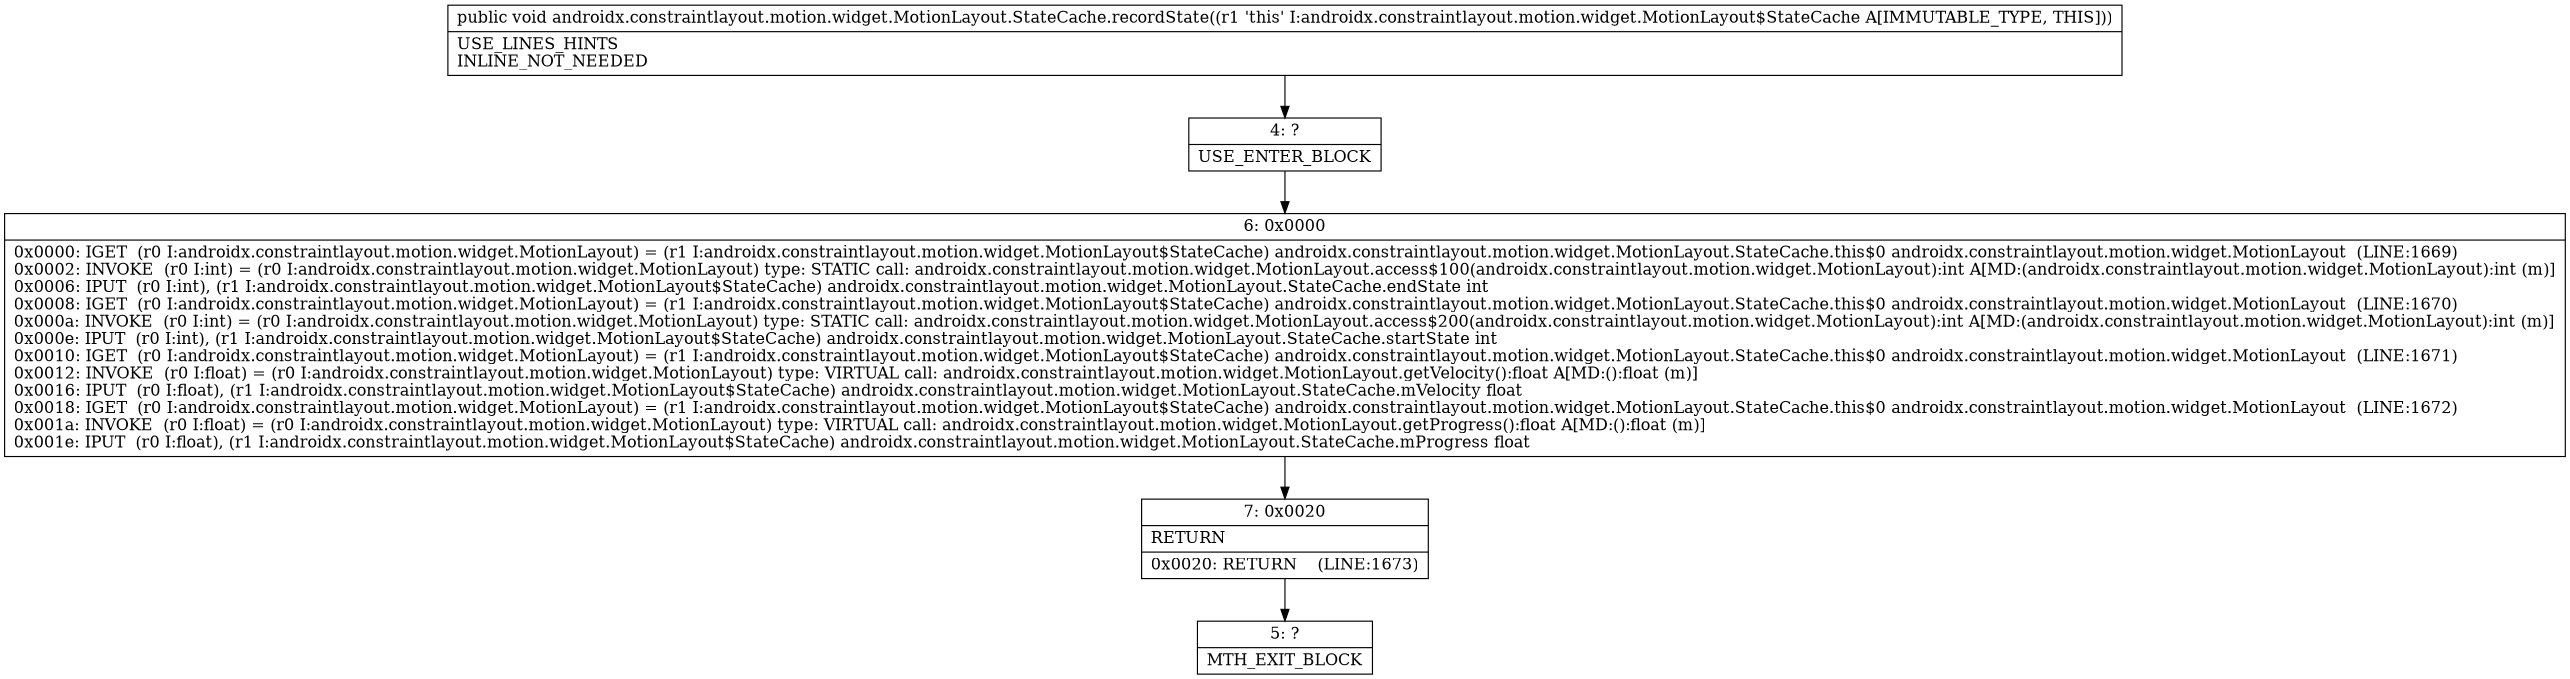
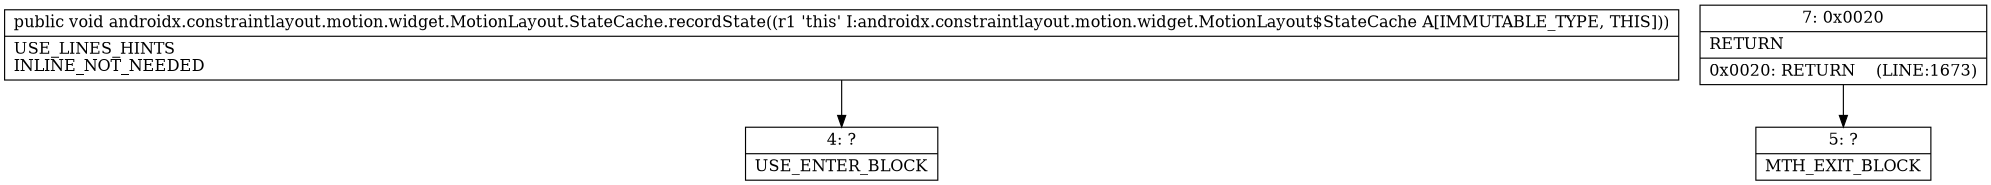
  digraph {
    node [shape=record]
    n1 [label="{4\:\ ?|USE_ENTER_BLOCK\l}"]
-   n2 [label="{6\:\ 0x0000|0x0000: IGET  (r0 I:androidx.constraintlayout.motion.widget.MotionLayout) = (r1 I:androidx.constraintlayout.motion.widget.MotionLayout$StateCache) androidx.constraintlayout.motion.widget.MotionLayout.StateCache.this$0 androidx.constraintlayout.motion.widget.MotionLayout  (LINE:1669)\l0x0002: INVOKE  (r0 I:int) = (r0 I:androidx.constraintlayout.motion.widget.MotionLayout) type: STATIC call: androidx.constraintlayout.motion.widget.MotionLayout.access$100(androidx.constraintlayout.motion.widget.MotionLayout):int A[MD:(androidx.constraintlayout.motion.widget.MotionLayout):int (m)]\l0x0006: IPUT  (r0 I:int), (r1 I:androidx.constraintlayout.motion.widget.MotionLayout$StateCache) androidx.constraintlayout.motion.widget.MotionLayout.StateCache.endState int \l0x0008: IGET  (r0 I:androidx.constraintlayout.motion.widget.MotionLayout) = (r1 I:androidx.constraintlayout.motion.widget.MotionLayout$StateCache) androidx.constraintlayout.motion.widget.MotionLayout.StateCache.this$0 androidx.constraintlayout.motion.widget.MotionLayout  (LINE:1670)\l0x000a: INVOKE  (r0 I:int) = (r0 I:androidx.constraintlayout.motion.widget.MotionLayout) type: STATIC call: androidx.constraintlayout.motion.widget.MotionLayout.access$200(androidx.constraintlayout.motion.widget.MotionLayout):int A[MD:(androidx.constraintlayout.motion.widget.MotionLayout):int (m)]\l0x000e: IPUT  (r0 I:int), (r1 I:androidx.constraintlayout.motion.widget.MotionLayout$StateCache) androidx.constraintlayout.motion.widget.MotionLayout.StateCache.startState int \l0x0010: IGET  (r0 I:androidx.constraintlayout.motion.widget.MotionLayout) = (r1 I:androidx.constraintlayout.motion.widget.MotionLayout$StateCache) androidx.constraintlayout.motion.widget.MotionLayout.StateCache.this$0 androidx.constraintlayout.motion.widget.MotionLayout  (LINE:1671)\l0x0012: INVOKE  (r0 I:float) = (r0 I:androidx.constraintlayout.motion.widget.MotionLayout) type: VIRTUAL call: androidx.constraintlayout.motion.widget.MotionLayout.getVelocity():float A[MD:():float (m)]\l0x0016: IPUT  (r0 I:float), (r1 I:androidx.constraintlayout.motion.widget.MotionLayout$StateCache) androidx.constraintlayout.motion.widget.MotionLayout.StateCache.mVelocity float \l0x0018: IGET  (r0 I:androidx.constraintlayout.motion.widget.MotionLayout) = (r1 I:androidx.constraintlayout.motion.widget.MotionLayout$StateCache) androidx.constraintlayout.motion.widget.MotionLayout.StateCache.this$0 androidx.constraintlayout.motion.widget.MotionLayout  (LINE:1672)\l0x001a: INVOKE  (r0 I:float) = (r0 I:androidx.constraintlayout.motion.widget.MotionLayout) type: VIRTUAL call: androidx.constraintlayout.motion.widget.MotionLayout.getProgress():float A[MD:():float (m)]\l0x001e: IPUT  (r0 I:float), (r1 I:androidx.constraintlayout.motion.widget.MotionLayout$StateCache) androidx.constraintlayout.motion.widget.MotionLayout.StateCache.mProgress float \l}"]
    n3 [label="{7\:\ 0x0020|RETURN\l|0x0020: RETURN    (LINE:1673)\l}"]
    n4 [label="{5\:\ ?|MTH_EXIT_BLOCK\l}"]
    n5 [label="{public void androidx.constraintlayout.motion.widget.MotionLayout.StateCache.recordState((r1 'this' I:androidx.constraintlayout.motion.widget.MotionLayout$StateCache A[IMMUTABLE_TYPE, THIS]))  | USE_LINES_HINTS\lINLINE_NOT_NEEDED\l}"]
-   n1 -> n2
-   n2 -> n3
    n3 -> n4
    n5 -> n1
  }
